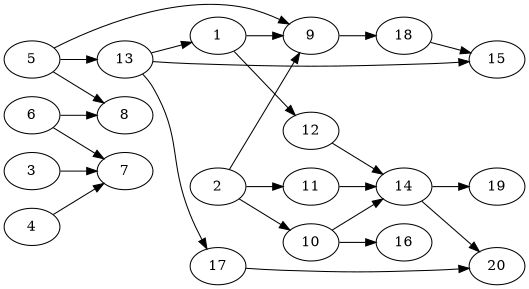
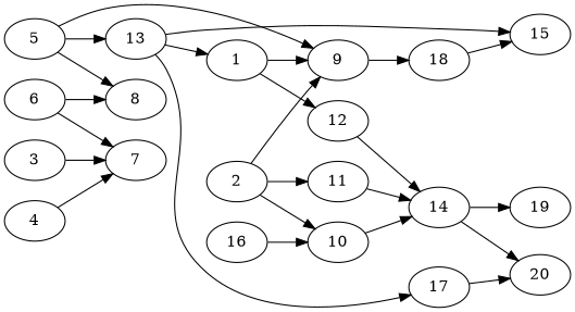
  digraph {
    rankdir=LR
    node [alpha=0.19]
    1 [alpha=0.06 expect_size=39440384]
    9 [alpha=0.16 expect_size=39646208]
    12 [alpha=0.16 expect_size=34258944]
    18 [alpha=0.04 expect_size=43873280]
    14 [alpha=0.09 expect_size=6039552]
    13 [alpha=0.05 expect_size=9613312]
    15 [alpha=0.20 expect_size=10928128]
    17 [alpha=0.17 expect_size=49688576]
    19 [alpha=0.14 expect_size=41249792]
    20 [alpha=0.14 expect_size=31781888]
    2 [alpha=0.10 expect_size=42684416]
    10 [expect_size=51714048]
    11 [expect_size=19385344]
    16 [alpha=0.08 expect_size=7865344]
    3 [alpha=0.18 expect_size=20066304]
    7 [alpha=0.18 expect_size=10143744]
    4 [alpha=0.02 expect_size=22068224]
    5 [expect_size=6813696]
    8 [expect_size=41916416]
    6 [alpha=0.18 expect_size=43591680]
    1 -> 9
    1 -> 12
    9 -> 18
    12 -> 14
    18 -> 15
    14 -> 19
    14 -> 20
    13 -> 1
    13 -> 15
    13 -> 17
    17 -> 20
    2 -> 9
    2 -> 10
    2 -> 11
    10 -> 14
-   10 -> 16
+   16 -> 10
    11 -> 14
    3 -> 7
    4 -> 7
    5 -> 9
    5 -> 13
    5 -> 8
    6 -> 7
    6 -> 8
  }
